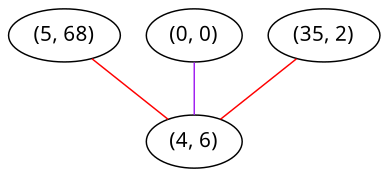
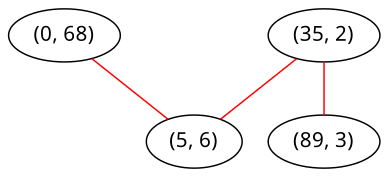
  graph {
    fontname="Noto Sans"
    node [fontname="Noto Sans"]
    edge [color=red fontname="Noto Sans" weight=1]
-   "(5, 68)"
-   "(5, 6)" [label="(4, 6)"]
-   "(0, 0)"
+   "(5, 68)" [label="(0, 68)"]
+   "(5, 6)"
    n4 [label="(35, 2)"]
+   "(89, 3)"
    "(5, 68)" -- "(5, 6)"
-   "(0, 0)" -- "(5, 6)" [color=purple weight=4]
    n4 -- "(5, 6)"
+   n4 -- "(89, 3)"
  }
